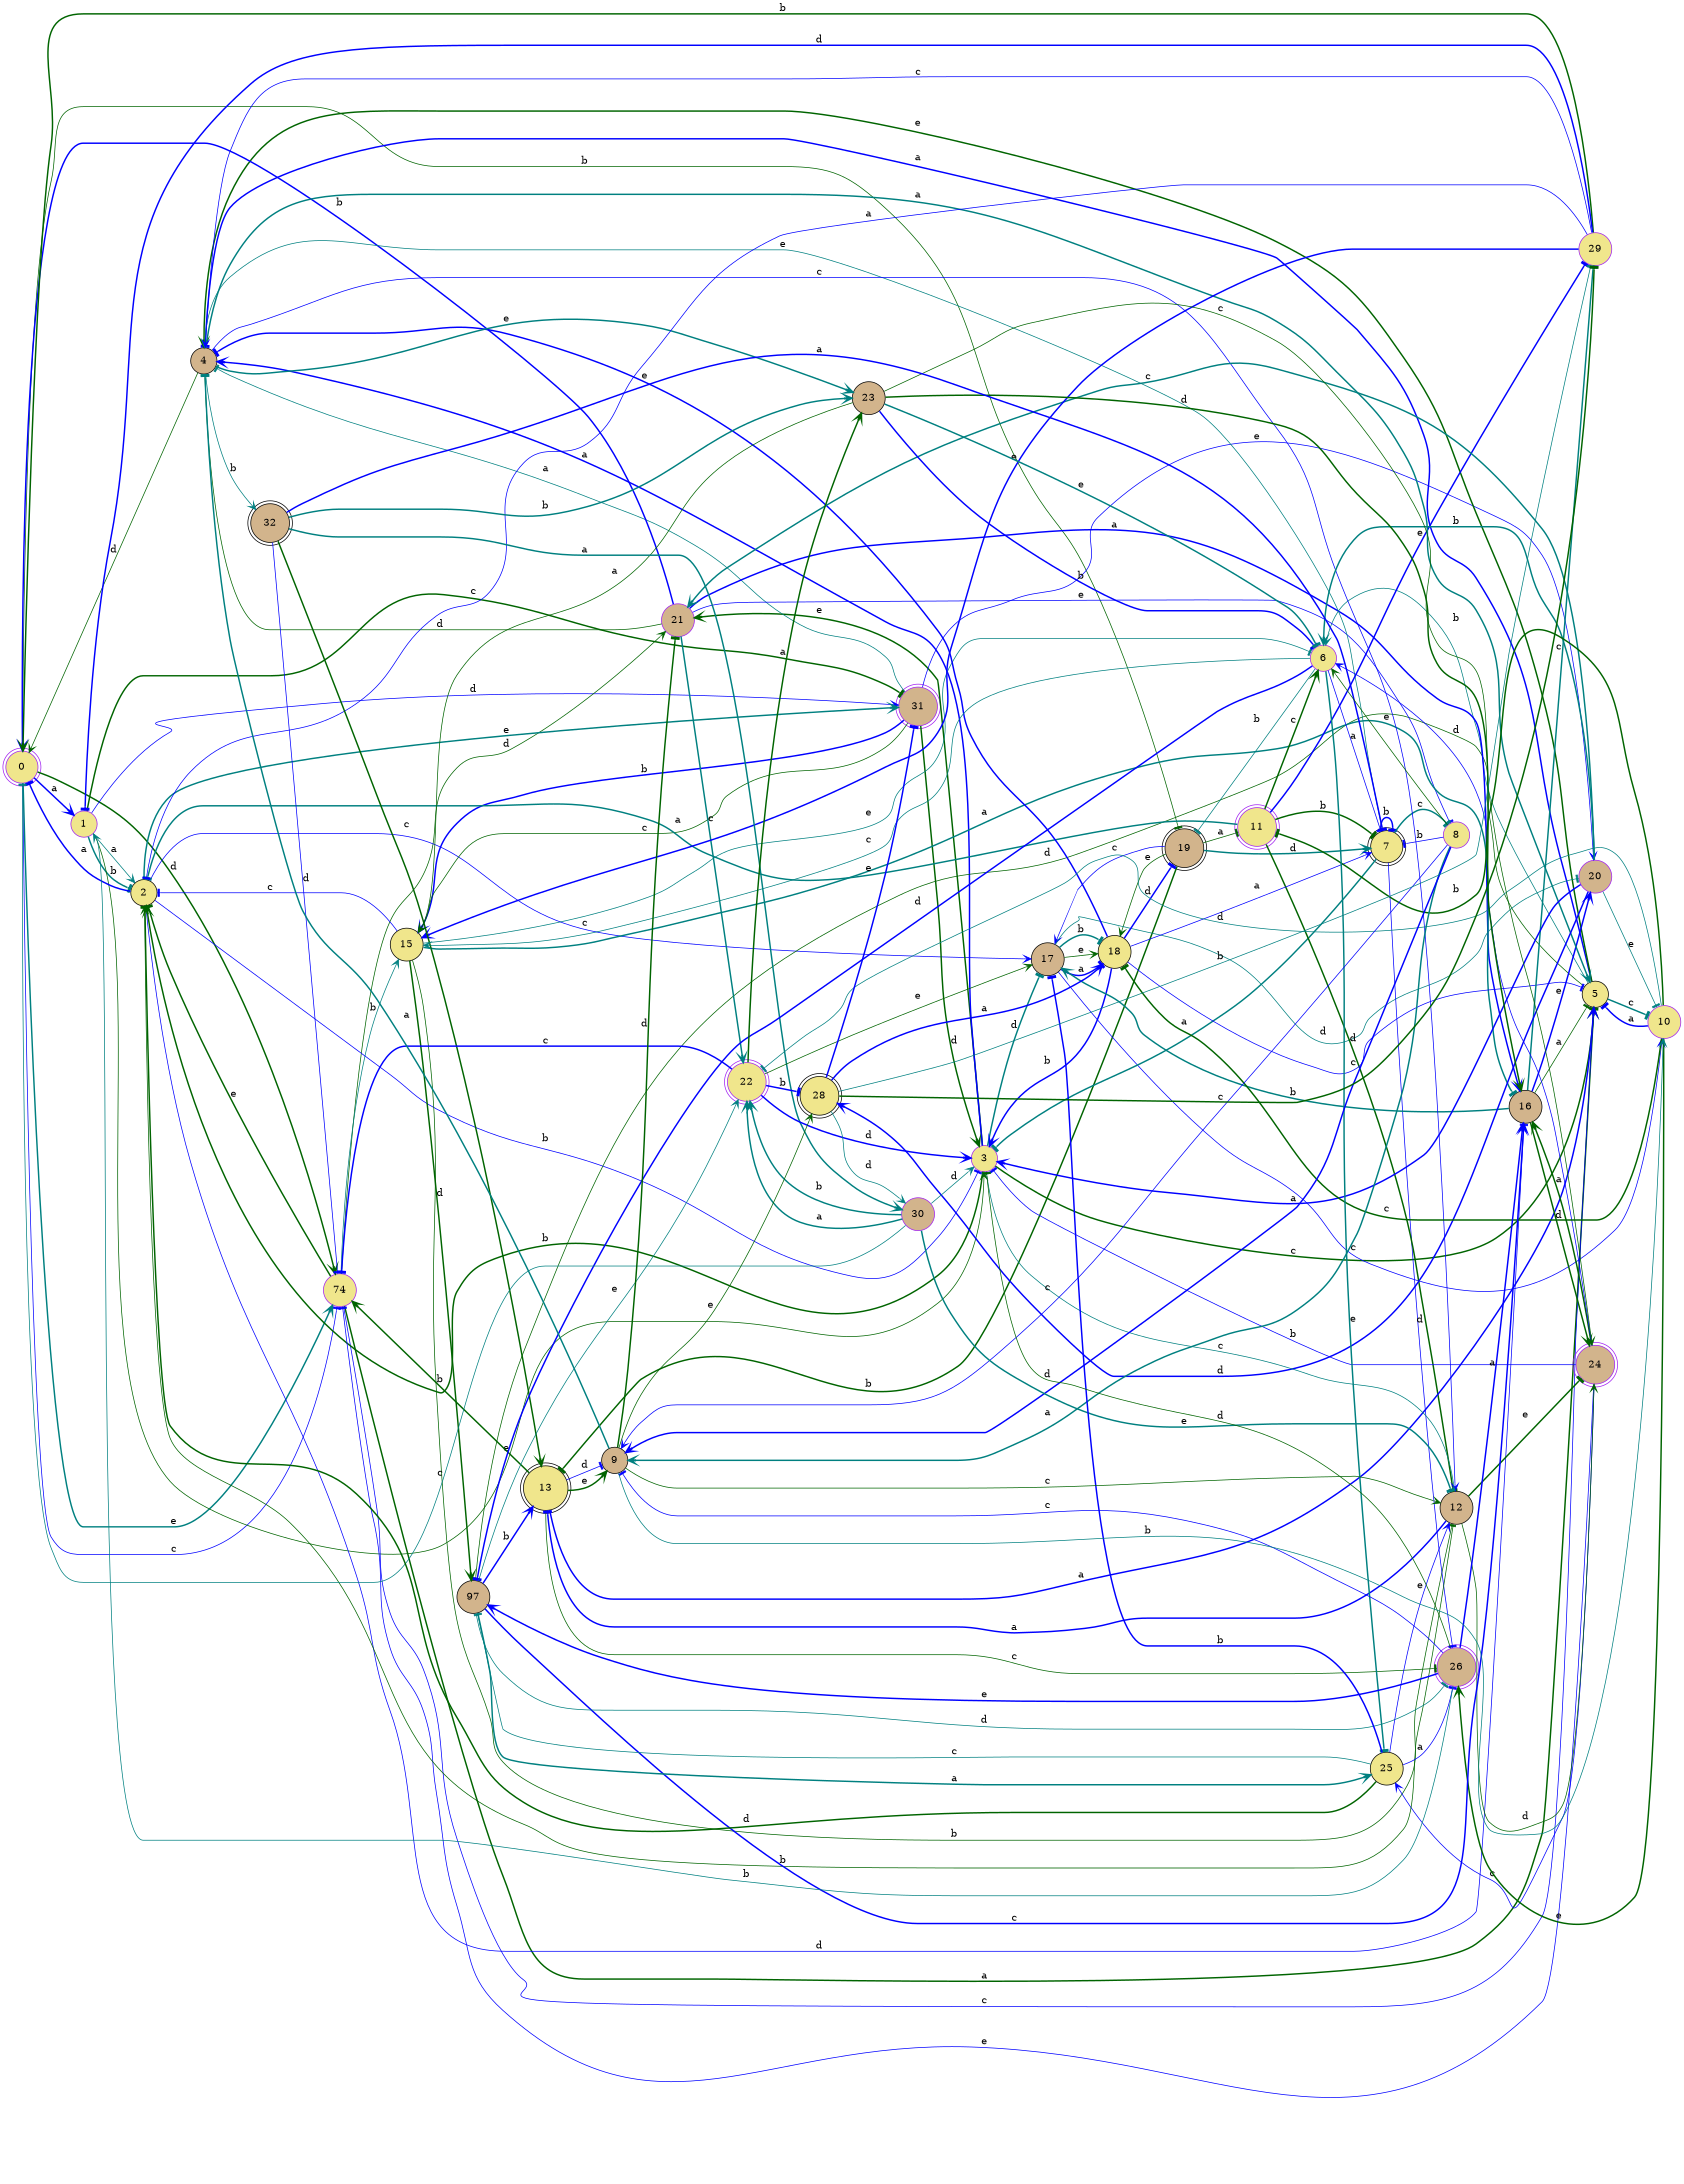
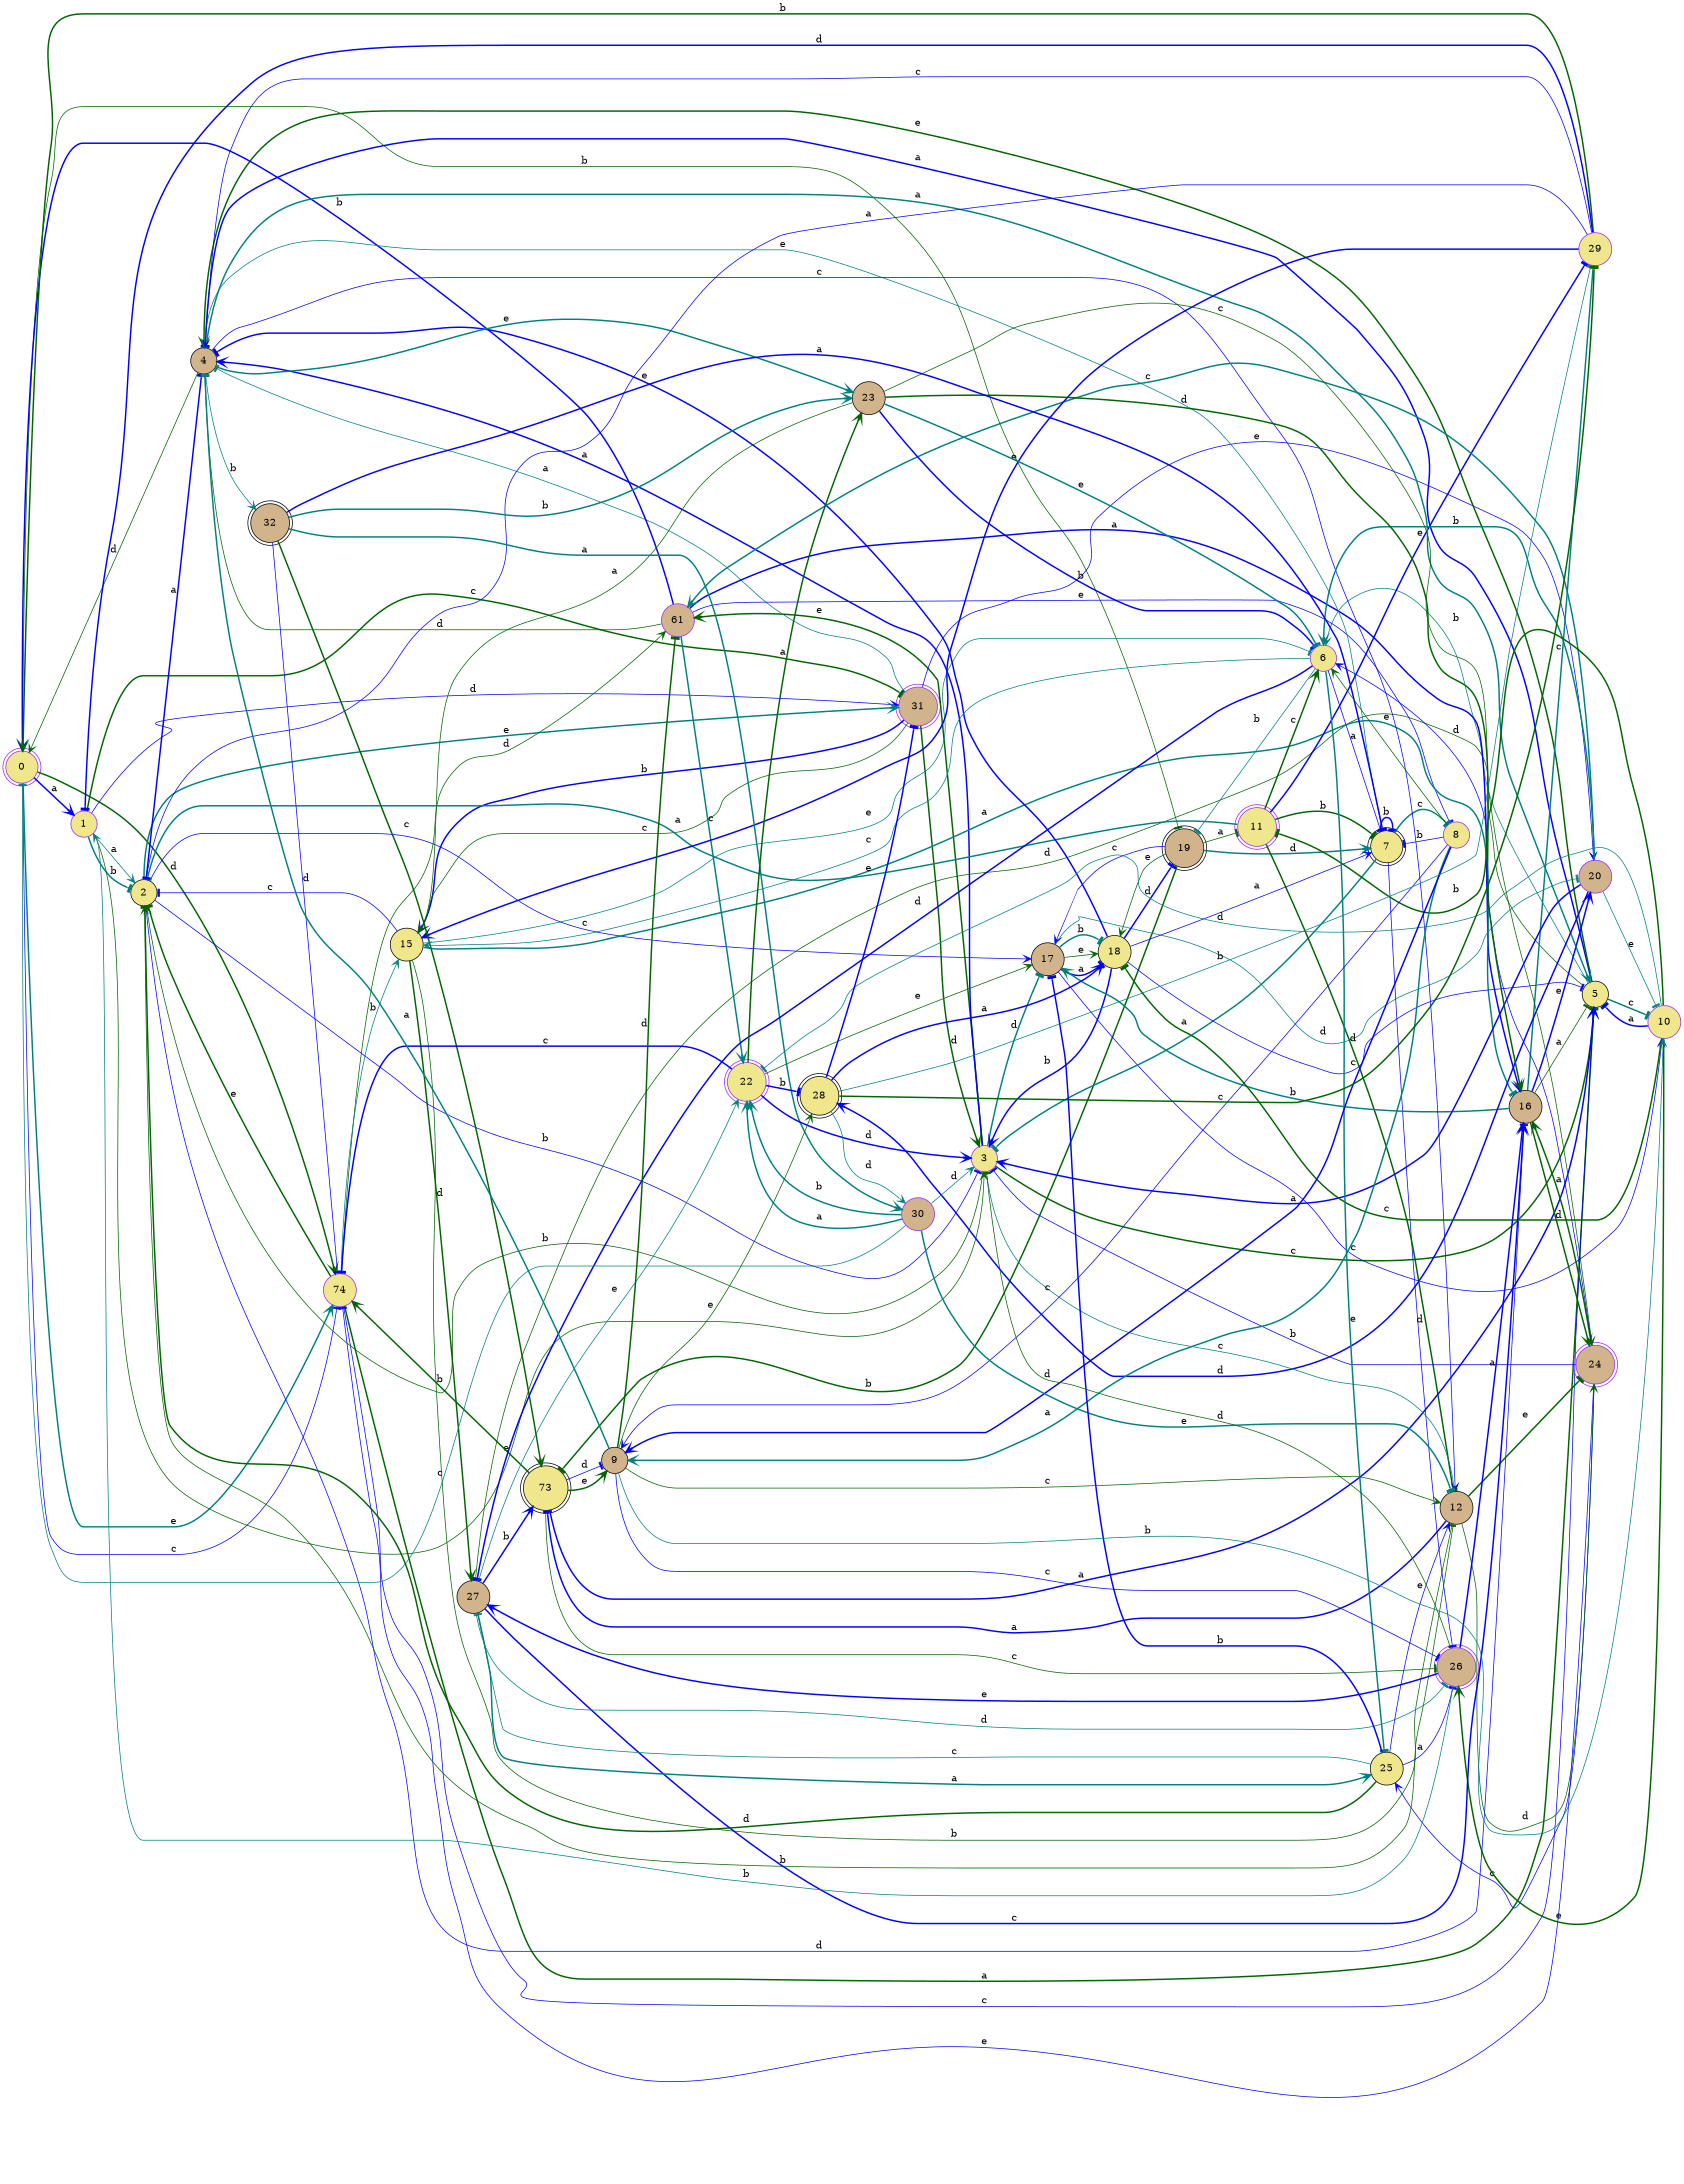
  digraph {
    rankdir=LR
    node [color=black fillcolor=khaki shape=circle style=filled]
    edge [arrowhead=vee color=blue style=bold]
    n1 [color=purple label=0 shape=doublecircle style="rounded,filled"]
    n2 [color=purple label=1]
    n3 [color=purple label=74]
    n4 [fillcolor=tan label=19 shape=doublecircle style="rounded,filled"]
    n5 [label=2]
    n6 [color=purple label=3]
    n7 [color=purple fillcolor=tan label=31 shape=doublecircle style="rounded,filled"]
    n8 [label=5]
-   n9 [color=purple fillcolor=tan label=21]
+   n9 [color=purple fillcolor=tan label=61]
    n10 [label=15]
    n11 [fillcolor=tan label=17]
    n12 [label=7 shape=doublecircle style="rounded,filled"]
    n13 [color=purple label=11 shape=doublecircle style="rounded,filled"]
    n14 [label=18]
-   n15 [label=13 shape=doublecircle style="rounded,filled"]
+   n15 [label=73 shape=doublecircle style="rounded,filled"]
    n16 [fillcolor=tan label=16]
    n17 [fillcolor=tan label=4]
    n18 [color=purple fillcolor=tan label=20]
    n19 [color=purple label=29]
    n20 [color=purple fillcolor=tan label=24 shape=doublecircle style="rounded,filled"]
    n21 [color=purple label=10]
    n22 [fillcolor=tan label=12]
    n23 [fillcolor=tan label=23]
    n24 [fillcolor=tan label=32 shape=doublecircle style="rounded,filled"]
    n25 [color=purple label=6]
-   n26 [fillcolor=tan label=97]
+   n26 [fillcolor=tan label=27]
    n27 [color=purple label=8]
    n28 [color=purple label=22 shape=doublecircle style="rounded,filled"]
    n29 [color=purple fillcolor=tan label=30]
    n30 [label=25]
    n31 [color=purple fillcolor=tan label=26 shape=doublecircle style="rounded,filled"]
    n32 [fillcolor=tan label=9]
    n33 [label=28 shape=doublecircle style="rounded,filled"]
    n1 -> n2 [label=a]
    n1 -> n3 [arrowhead=tee label=c style=solid]
    n1 -> n3 [color=darkgreen label=d]
    n1 -> n3 [color=teal label=e]
    n1 -> n4 [arrowhead=tee color=darkgreen label=b style=solid]
    n2 -> n5 [color=teal label=a style=solid]
    n2 -> n5 [arrowhead=tee color=teal label=b]
    n2 -> n6 [color=darkgreen label=e style=solid]
    n2 -> n7 [arrowhead=tee color=darkgreen label=c]
    n2 -> n7 [label=d style=solid]
    n3 -> n5 [arrowhead=tee color=darkgreen label=e]
    n3 -> n8 [color=darkgreen label=a]
    n3 -> n8 [arrowhead=tee label=c style=solid]
    n3 -> n9 [color=darkgreen label=d style=solid]
    n3 -> n10 [color=teal label=b style=solid]
    n4 -> n11 [label=c style=solid]
    n4 -> n12 [color=teal label=d]
    n4 -> n13 [arrowhead=tee color=darkgreen label=a style=solid]
    n4 -> n14 [color=darkgreen label=e style=solid]
    n4 -> n15 [arrowhead=tee color=darkgreen label=b]
-   n5 -> n1 [arrowhead=tee label=a]
+   n5 -> n17 [arrowhead=tee label=a]
    n5 -> n6 [arrowhead=tee label=b style=solid]
    n5 -> n7 [color=teal label=e]
    n5 -> n11 [label=c style=solid]
    n5 -> n16 [arrowhead=tee label=d style=solid]
-   n6 -> n5 [color=darkgreen label=b]
+   n6 -> n5 [color=darkgreen label=b style=solid]
    n6 -> n8 [arrowhead=tee color=darkgreen label=c]
    n6 -> n9 [color=darkgreen label=e]
    n6 -> n11 [arrowhead=tee color=teal label=d]
    n6 -> n17 [label=a]
    n7 -> n6 [color=darkgreen label=d]
    n7 -> n10 [label=b]
    n7 -> n10 [color=darkgreen label=c style=solid]
    n7 -> n17 [arrowhead=tee color=teal label=a style=solid]
    n7 -> n18 [label=e style=solid]
    n8 -> n17 [arrowhead=tee label=a]
    n8 -> n17 [color=darkgreen label=e]
    n8 -> n21 [arrowhead=tee color=teal label=c]
    n8 -> n25 [color=teal label=b style=solid]
    n8 -> n26 [arrowhead=tee color=darkgreen label=d style=solid]
    n9 -> n1 [label=b]
    n9 -> n16 [label=a]
    n9 -> n17 [arrowhead=tee color=darkgreen label=d style=solid]
    n9 -> n27 [arrowhead=tee label=e style=solid]
    n9 -> n28 [color=teal label=c]
    n10 -> n5 [arrowhead=tee label=c style=solid]
    n10 -> n16 [arrowhead=tee color=teal label=a]
    n10 -> n22 [arrowhead=tee color=darkgreen label=b style=solid]
    n10 -> n25 [arrowhead=tee color=teal label=e style=solid]
    n10 -> n26 [color=darkgreen label=d]
    n11 -> n14 [arrowhead=tee label=a]
    n11 -> n14 [arrowhead=tee color=teal label=b]
    n11 -> n14 [color=darkgreen label=e style=solid]
    n11 -> n18 [arrowhead=tee color=teal label=d style=solid]
    n11 -> n21 [label=c style=solid]
    n12 -> n6 [arrowhead=tee color=teal label=a]
    n12 -> n12 [arrowhead=tee label=b]
    n12 -> n17 [color=teal label=e style=solid]
    n12 -> n27 [arrowhead=tee color=teal label=c]
    n12 -> n31 [arrowhead=tee label=d style=solid]
    n13 -> n5 [arrowhead=tee color=teal label=a]
    n13 -> n12 [arrowhead=tee color=darkgreen label=b]
    n13 -> n19 [arrowhead=tee label=e]
    n13 -> n22 [arrowhead=tee color=darkgreen label=d]
    n13 -> n25 [color=darkgreen label=c]
    n14 -> n4 [arrowhead=tee label=d]
    n14 -> n6 [label=b]
    n14 -> n8 [arrowhead=tee label=c style=solid]
    n14 -> n12 [label=a style=solid]
    n14 -> n17 [arrowhead=tee label=e]
    n15 -> n3 [color=darkgreen label=b]
    n15 -> n8 [label=a]
    n15 -> n31 [arrowhead=tee color=darkgreen label=c style=solid]
    n15 -> n32 [arrowhead=tee label=d style=solid]
    n15 -> n32 [color=darkgreen label=e]
    n16 -> n8 [arrowhead=tee color=darkgreen label=a style=solid]
    n16 -> n11 [color=teal label=b]
    n16 -> n18 [label=e]
    n16 -> n19 [arrowhead=tee color=teal label=c]
    n16 -> n20 [color=darkgreen label=d]
    n17 -> n1 [color=darkgreen label=d style=solid]
    n17 -> n8 [color=teal label=a]
    n17 -> n22 [label=c style=solid]
    n17 -> n23 [color=teal label=e]
    n17 -> n24 [color=teal label=b style=solid]
    n18 -> n6 [label=a]
    n18 -> n9 [color=teal label=c]
    n18 -> n21 [arrowhead=tee color=teal label=e style=solid]
    n18 -> n25 [color=teal label=b]
    n18 -> n33 [label=d]
    n19 -> n1 [color=darkgreen label=b]
    n19 -> n2 [arrowhead=tee label=d]
    n19 -> n5 [arrowhead=tee label=a style=solid]
    n19 -> n10 [label=e]
    n19 -> n17 [label=c style=solid]
    n20 -> n3 [arrowhead=tee label=e style=solid]
    n20 -> n6 [arrowhead=tee label=b style=solid]
    n20 -> n16 [color=darkgreen label=a]
    n20 -> n25 [label=d style=solid]
    n20 -> n30 [label=c style=solid]
    n21 -> n8 [arrowhead=tee label=a]
    n21 -> n13 [arrowhead=tee color=darkgreen label=b]
    n21 -> n14 [arrowhead=tee color=darkgreen label=c]
    n21 -> n28 [arrowhead=tee color=teal label=d style=solid]
    n21 -> n31 [color=darkgreen label=e]
    n22 -> n5 [color=darkgreen label=b style=solid]
    n22 -> n6 [arrowhead=tee color=teal label=c style=solid]
    n22 -> n15 [arrowhead=tee label=a]
    n22 -> n20 [color=darkgreen label=d style=solid]
    n22 -> n20 [arrowhead=tee color=darkgreen label=e]
    n23 -> n10 [color=darkgreen label=a style=solid]
    n23 -> n16 [color=darkgreen label=d]
    n23 -> n20 [color=darkgreen label=c style=solid]
    n23 -> n25 [arrowhead=tee label=b]
    n23 -> n25 [arrowhead=tee color=teal label=e]
    n24 -> n3 [arrowhead=tee label=d style=solid]
    n24 -> n12 [arrowhead=tee label=a]
    n24 -> n15 [color=darkgreen label=c]
    n24 -> n23 [color=teal label=b]
    n24 -> n29 [color=teal label=a]
    n25 -> n4 [arrowhead=tee color=teal label=b style=solid]
    n25 -> n10 [color=teal label=c style=solid]
    n25 -> n12 [arrowhead=tee label=a style=solid]
    n25 -> n26 [arrowhead=tee label=d]
    n25 -> n30 [arrowhead=tee color=teal label=e]
    n26 -> n15 [label=b]
    n26 -> n16 [label=c]
    n26 -> n28 [color=teal label=e style=solid]
    n26 -> n30 [color=teal label=a]
    n26 -> n31 [arrowhead=tee color=teal label=d style=solid]
    n27 -> n12 [arrowhead=tee label=b style=solid]
    n27 -> n25 [color=darkgreen label=e style=solid]
    n27 -> n32 [color=teal label=a]
    n27 -> n32 [label=c style=solid]
    n27 -> n32 [label=d]
    n28 -> n3 [arrowhead=tee label=c]
    n28 -> n6 [label=d]
    n28 -> n11 [color=darkgreen label=e style=solid]
    n28 -> n23 [color=darkgreen label=a]
    n28 -> n33 [arrowhead=tee label=b]
    n29 -> n1 [arrowhead=tee color=teal label=c style=solid]
    n29 -> n6 [color=teal label=d style=solid]
    n29 -> n22 [arrowhead=tee color=teal label=e]
    n29 -> n28 [color=teal label=a]
    n29 -> n28 [color=teal label=b]
    n30 -> n5 [arrowhead=tee color=darkgreen label=d]
    n30 -> n11 [arrowhead=tee label=b]
    n30 -> n22 [label=e style=solid]
    n30 -> n26 [arrowhead=tee color=teal label=c style=solid]
    n30 -> n31 [arrowhead=tee label=a style=solid]
    n31 -> n2 [color=teal label=b style=solid]
    n31 -> n6 [arrowhead=tee color=darkgreen label=d style=solid]
    n31 -> n16 [label=a]
    n31 -> n26 [label=e]
-   n31 -> n32 [arrowhead=tee label=c style=solid]
+   n32 -> n31 [arrowhead=tee label=c style=solid]
    n32 -> n9 [arrowhead=tee color=darkgreen label=d]
    n32 -> n17 [arrowhead=tee color=teal label=a]
    n32 -> n21 [color=teal label=b style=solid]
    n32 -> n22 [color=darkgreen label=c style=solid]
    n32 -> n33 [color=darkgreen label=e style=solid]
    n33 -> n7 [arrowhead=tee label=e]
    n33 -> n14 [label=a]
    n33 -> n19 [arrowhead=tee color=teal label=b style=solid]
    n33 -> n19 [arrowhead=tee color=darkgreen label=c]
    n33 -> n29 [color=teal label=d style=solid]
  }
